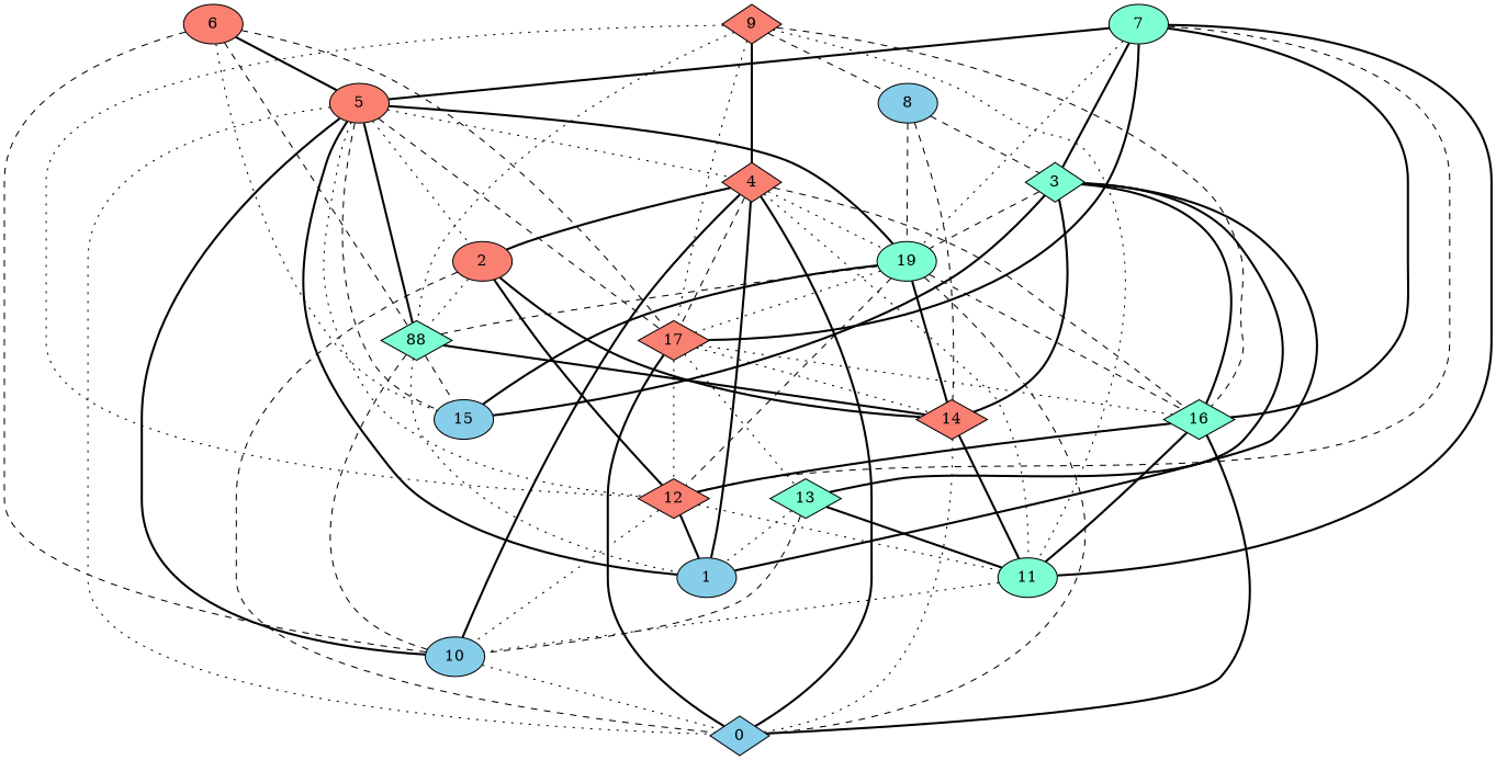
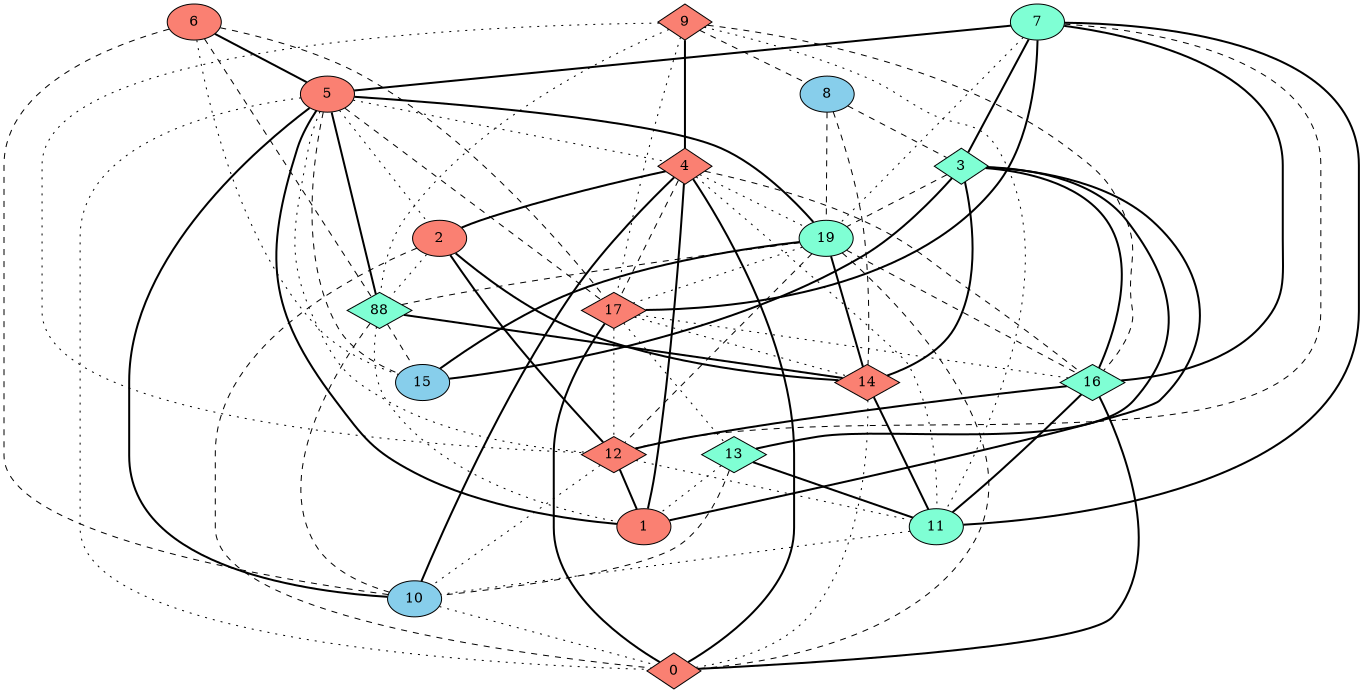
  digraph {
    node [fillcolor=salmon shape=ellipse style=filled]
    edge [color=black dir=none style=bold]
    2
    14 [shape=diamond]
-   0 [fillcolor=skyblue shape=diamond]
+   0 [shape=diamond]
    12 [shape=diamond]
    n5 [fillcolor=aquamarine label=88 shape=diamond]
    11 [fillcolor=aquamarine]
    10 [fillcolor=skyblue]
-   1 [fillcolor=skyblue]
+   1
    6
    17 [shape=diamond]
    15 [fillcolor=skyblue]
    5
    16 [fillcolor=aquamarine shape=diamond]
    13 [fillcolor=aquamarine shape=diamond]
    19 [fillcolor=aquamarine]
    8 [fillcolor=skyblue]
    3 [fillcolor=aquamarine shape=diamond]
    4 [shape=diamond]
    9 [shape=diamond]
    7 [fillcolor=aquamarine]
    subgraph sub_1 {
      2
      14
      0
      12
      n5
      11
      10
      1
      6
      17
      15
      5
      16
      13
      19
      8
      3
      4
      9
      7
    }
    2 -> 14
    2 -> 0 [style=dashed]
    2 -> 12
    2 -> n5 [style=dotted]
    14 -> 0 [style=dotted]
    14 -> 11
    12 -> 11 [style=dotted]
    12 -> 10 [style=dotted]
    12 -> 1
    n5 -> 14
    n5 -> 10 [style=dashed]
    n5 -> 1 [style=dotted]
    n5 -> 15 [style=dashed]
    11 -> 10 [style=dotted]
    10 -> 0 [style=dotted]
    6 -> n5 [style=dashed]
    6 -> 10 [style=dashed]
    6 -> 17 [style=dashed]
    6 -> 15 [style=dotted]
    6 -> 5
    17 -> 14 [style=dotted]
    17 -> 0
    17 -> 12 [style=dotted]
    17 -> 16 [style=dotted]
    17 -> 13 [style=dotted]
    5 -> 2 [style=dotted]
    5 -> 0 [style=dotted]
    5 -> 12 [style=dotted]
    5 -> n5
    5 -> 10
    5 -> 1
    5 -> 17 [style=dashed]
    5 -> 15 [style=dashed]
    5 -> 19
    5 -> 4 [style=dotted]
    16 -> 0
    16 -> 12
    16 -> 11
    13 -> 11
    13 -> 10 [style=dashed]
    13 -> 1 [style=dotted]
    19 -> 14
    19 -> 0 [style=dashed]
    19 -> 12 [style=dashed]
    19 -> n5 [style=dashed]
    19 -> 17 [style=dotted]
    19 -> 15
    19 -> 16 [style=dashed]
    8 -> 14 [style=dashed]
    8 -> 19 [style=dashed]
    8 -> 3 [style=dashed]
    3 -> 14
    3 -> 1
    3 -> 15
    3 -> 16
    3 -> 13
    3 -> 19 [style=dashed]
    4 -> 2
    4 -> 0
    4 -> 11 [style=dotted]
    4 -> 10
    4 -> 1
    4 -> 17 [style=dashed]
    4 -> 16 [style=dashed]
    4 -> 19 [style=dotted]
    9 -> 12 [style=dotted]
    9 -> n5 [style=dotted]
    9 -> 11 [style=dotted]
    9 -> 17 [style=dotted]
    9 -> 16 [style=dashed]
    9 -> 8 [style=dashed]
    9 -> 4
    7 -> 12 [style=dashed]
    7 -> 11
    7 -> 17
    7 -> 5
    7 -> 16
    7 -> 19 [style=dotted]
    7 -> 3
  }
